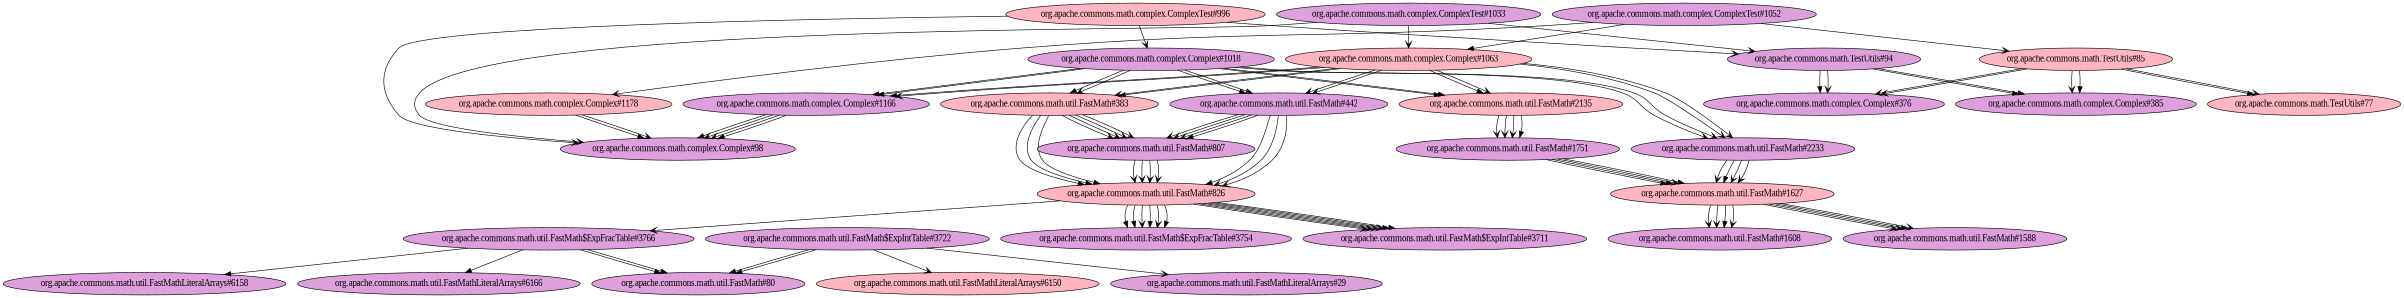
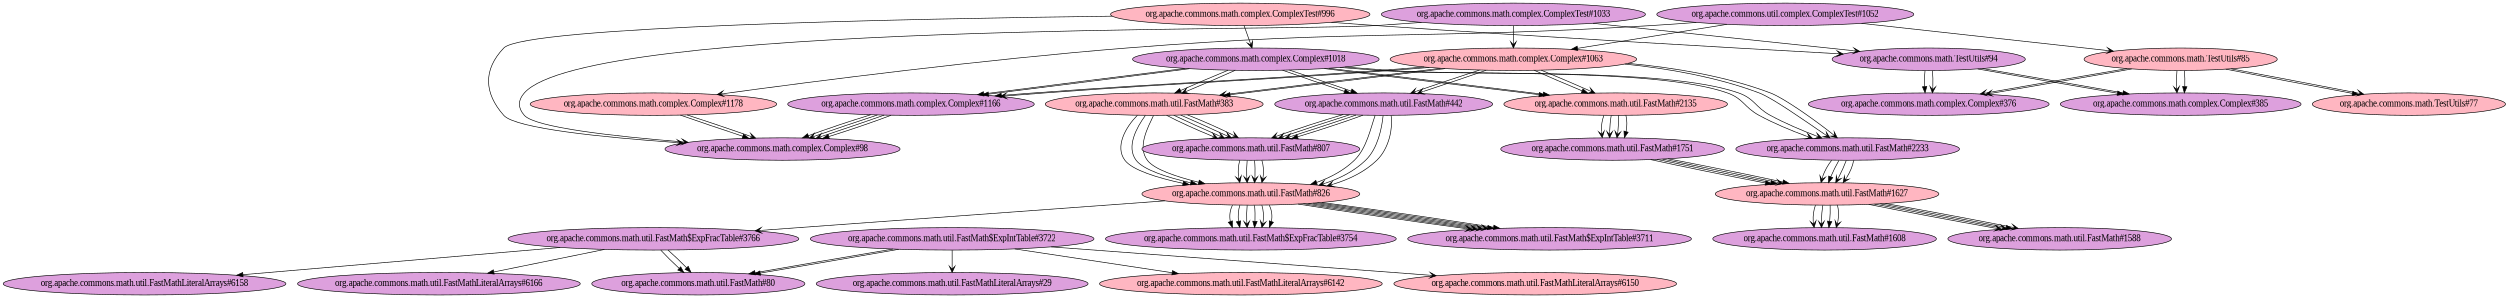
  digraph {
    fontname="Liberation Serif"
    node [fillcolor=plum fontname="Liberation Serif" style=filled]
    edge [arrowhead=vee fontname="Liberation Serif"]
    "org.apache.commons.math.complex.Complex#1063" [fillcolor=lightpink]
-   "org.apache.commons.math.complex.ComplexTest#1052"
+   "org.apache.commons.math.complex.ComplexTest#1052" [label="org.apache.commons.util.complex.ComplexTest#1052"]
    "org.apache.commons.math.TestUtils#85" [fillcolor=lightpink]
    "org.apache.commons.math.complex.Complex#1178" [fillcolor=lightpink]
    "org.apache.commons.math.util.FastMath#383" [fillcolor=lightpink]
    "org.apache.commons.math.util.FastMath#2233"
    "org.apache.commons.math.util.FastMath#442"
    "org.apache.commons.math.util.FastMath#2135" [fillcolor=lightpink]
    "org.apache.commons.math.complex.Complex#1166"
    "org.apache.commons.math.complex.Complex#385"
    "org.apache.commons.math.TestUtils#77" [fillcolor=lightpink]
    "org.apache.commons.math.complex.Complex#376"
    "org.apache.commons.math.complex.Complex#98"
    "org.apache.commons.math.util.FastMath#826" [fillcolor=lightpink]
    "org.apache.commons.math.util.FastMath#807"
    "org.apache.commons.math.util.FastMath#1627" [fillcolor=lightpink]
    "org.apache.commons.math.util.FastMath#1751"
    "org.apache.commons.math.util.FastMath$ExpIntTable#3711"
    "org.apache.commons.math.util.FastMath$ExpFracTable#3766"
    "org.apache.commons.math.util.FastMath$ExpFracTable#3754"
    "org.apache.commons.math.util.FastMath$ExpIntTable#3722"
    "org.apache.commons.math.util.FastMath#80"
    "org.apache.commons.math.util.FastMathLiteralArrays#29"
+   "org.apache.commons.math.util.FastMathLiteralArrays#6142" [fillcolor=lightpink]
    "org.apache.commons.math.util.FastMathLiteralArrays#6150" [fillcolor=lightpink]
    "org.apache.commons.math.util.FastMathLiteralArrays#6158"
    "org.apache.commons.math.util.FastMathLiteralArrays#6166"
    "org.apache.commons.math.util.FastMath#1588"
    "org.apache.commons.math.util.FastMath#1608"
    "org.apache.commons.math.complex.Complex#1018"
    "org.apache.commons.math.complex.ComplexTest#996" [fillcolor=lightpink]
    "org.apache.commons.math.TestUtils#94"
    "org.apache.commons.math.complex.ComplexTest#1033"
    "org.apache.commons.math.complex.Complex#1063" -> "org.apache.commons.math.util.FastMath#383"
    "org.apache.commons.math.complex.Complex#1063" -> "org.apache.commons.math.util.FastMath#383" [arrowhead=normal]
    "org.apache.commons.math.complex.Complex#1063" -> "org.apache.commons.math.util.FastMath#2233"
    "org.apache.commons.math.complex.Complex#1063" -> "org.apache.commons.math.util.FastMath#2233"
    "org.apache.commons.math.complex.Complex#1063" -> "org.apache.commons.math.util.FastMath#442"
    "org.apache.commons.math.complex.Complex#1063" -> "org.apache.commons.math.util.FastMath#442"
    "org.apache.commons.math.complex.Complex#1063" -> "org.apache.commons.math.util.FastMath#2135" [arrowhead=normal]
    "org.apache.commons.math.complex.Complex#1063" -> "org.apache.commons.math.util.FastMath#2135"
    "org.apache.commons.math.complex.Complex#1063" -> "org.apache.commons.math.complex.Complex#1166" [arrowhead=normal]
    "org.apache.commons.math.complex.Complex#1063" -> "org.apache.commons.math.complex.Complex#1166"
    "org.apache.commons.math.complex.ComplexTest#1052" -> "org.apache.commons.math.complex.Complex#1063" [arrowhead=normal]
    "org.apache.commons.math.complex.ComplexTest#1052" -> "org.apache.commons.math.TestUtils#85"
    "org.apache.commons.math.complex.ComplexTest#1052" -> "org.apache.commons.math.complex.Complex#1178"
    "org.apache.commons.math.TestUtils#85" -> "org.apache.commons.math.complex.Complex#385"
    "org.apache.commons.math.TestUtils#85" -> "org.apache.commons.math.complex.Complex#385" [arrowhead=normal]
    "org.apache.commons.math.TestUtils#85" -> "org.apache.commons.math.TestUtils#77" [arrowhead=normal]
    "org.apache.commons.math.TestUtils#85" -> "org.apache.commons.math.TestUtils#77"
    "org.apache.commons.math.TestUtils#85" -> "org.apache.commons.math.complex.Complex#376"
    "org.apache.commons.math.TestUtils#85" -> "org.apache.commons.math.complex.Complex#376"
    "org.apache.commons.math.complex.Complex#1178" -> "org.apache.commons.math.complex.Complex#98" [arrowhead=normal]
    "org.apache.commons.math.complex.Complex#1178" -> "org.apache.commons.math.complex.Complex#98"
    "org.apache.commons.math.util.FastMath#383" -> "org.apache.commons.math.util.FastMath#826" [arrowhead=normal]
    "org.apache.commons.math.util.FastMath#383" -> "org.apache.commons.math.util.FastMath#826" [arrowhead=normal]
    "org.apache.commons.math.util.FastMath#383" -> "org.apache.commons.math.util.FastMath#826" [arrowhead=normal]
    "org.apache.commons.math.util.FastMath#383" -> "org.apache.commons.math.util.FastMath#807"
    "org.apache.commons.math.util.FastMath#383" -> "org.apache.commons.math.util.FastMath#807"
    "org.apache.commons.math.util.FastMath#383" -> "org.apache.commons.math.util.FastMath#807"
    "org.apache.commons.math.util.FastMath#383" -> "org.apache.commons.math.util.FastMath#807"
    "org.apache.commons.math.util.FastMath#2233" -> "org.apache.commons.math.util.FastMath#1627"
    "org.apache.commons.math.util.FastMath#2233" -> "org.apache.commons.math.util.FastMath#1627" [arrowhead=normal]
    "org.apache.commons.math.util.FastMath#2233" -> "org.apache.commons.math.util.FastMath#1627"
    "org.apache.commons.math.util.FastMath#2233" -> "org.apache.commons.math.util.FastMath#1627"
    "org.apache.commons.math.util.FastMath#442" -> "org.apache.commons.math.util.FastMath#826" [arrowhead=normal]
    "org.apache.commons.math.util.FastMath#442" -> "org.apache.commons.math.util.FastMath#826"
    "org.apache.commons.math.util.FastMath#442" -> "org.apache.commons.math.util.FastMath#826"
    "org.apache.commons.math.util.FastMath#442" -> "org.apache.commons.math.util.FastMath#807"
    "org.apache.commons.math.util.FastMath#442" -> "org.apache.commons.math.util.FastMath#807"
    "org.apache.commons.math.util.FastMath#442" -> "org.apache.commons.math.util.FastMath#807"
    "org.apache.commons.math.util.FastMath#442" -> "org.apache.commons.math.util.FastMath#807" [arrowhead=normal]
    "org.apache.commons.math.util.FastMath#2135" -> "org.apache.commons.math.util.FastMath#1751"
    "org.apache.commons.math.util.FastMath#2135" -> "org.apache.commons.math.util.FastMath#1751"
    "org.apache.commons.math.util.FastMath#2135" -> "org.apache.commons.math.util.FastMath#1751"
    "org.apache.commons.math.util.FastMath#2135" -> "org.apache.commons.math.util.FastMath#1751" [arrowhead=normal]
    "org.apache.commons.math.complex.Complex#1166" -> "org.apache.commons.math.complex.Complex#98" [arrowhead=normal]
    "org.apache.commons.math.complex.Complex#1166" -> "org.apache.commons.math.complex.Complex#98"
    "org.apache.commons.math.complex.Complex#1166" -> "org.apache.commons.math.complex.Complex#98"
    "org.apache.commons.math.complex.Complex#1166" -> "org.apache.commons.math.complex.Complex#98" [arrowhead=normal]
    "org.apache.commons.math.util.FastMath#826" -> "org.apache.commons.math.util.FastMath$ExpIntTable#3711"
    "org.apache.commons.math.util.FastMath#826" -> "org.apache.commons.math.util.FastMath$ExpIntTable#3711"
    "org.apache.commons.math.util.FastMath#826" -> "org.apache.commons.math.util.FastMath$ExpIntTable#3711"
    "org.apache.commons.math.util.FastMath#826" -> "org.apache.commons.math.util.FastMath$ExpIntTable#3711"
    "org.apache.commons.math.util.FastMath#826" -> "org.apache.commons.math.util.FastMath$ExpIntTable#3711" [arrowhead=normal]
    "org.apache.commons.math.util.FastMath#826" -> "org.apache.commons.math.util.FastMath$ExpIntTable#3711" [arrowhead=normal]
    "org.apache.commons.math.util.FastMath#826" -> "org.apache.commons.math.util.FastMath$ExpFracTable#3766"
    "org.apache.commons.math.util.FastMath#826" -> "org.apache.commons.math.util.FastMath$ExpFracTable#3754" [arrowhead=normal]
    "org.apache.commons.math.util.FastMath#826" -> "org.apache.commons.math.util.FastMath$ExpFracTable#3754" [arrowhead=normal]
    "org.apache.commons.math.util.FastMath#826" -> "org.apache.commons.math.util.FastMath$ExpFracTable#3754"
    "org.apache.commons.math.util.FastMath#826" -> "org.apache.commons.math.util.FastMath$ExpFracTable#3754" [arrowhead=normal]
    "org.apache.commons.math.util.FastMath#826" -> "org.apache.commons.math.util.FastMath$ExpFracTable#3754"
    "org.apache.commons.math.util.FastMath#826" -> "org.apache.commons.math.util.FastMath$ExpFracTable#3754" [arrowhead=normal]
    "org.apache.commons.math.util.FastMath#807" -> "org.apache.commons.math.util.FastMath#826"
    "org.apache.commons.math.util.FastMath#807" -> "org.apache.commons.math.util.FastMath#826"
    "org.apache.commons.math.util.FastMath#807" -> "org.apache.commons.math.util.FastMath#826"
    "org.apache.commons.math.util.FastMath#807" -> "org.apache.commons.math.util.FastMath#826"
    "org.apache.commons.math.util.FastMath#1627" -> "org.apache.commons.math.util.FastMath#1588"
    "org.apache.commons.math.util.FastMath#1627" -> "org.apache.commons.math.util.FastMath#1588"
    "org.apache.commons.math.util.FastMath#1627" -> "org.apache.commons.math.util.FastMath#1588" [arrowhead=normal]
    "org.apache.commons.math.util.FastMath#1627" -> "org.apache.commons.math.util.FastMath#1588"
    "org.apache.commons.math.util.FastMath#1627" -> "org.apache.commons.math.util.FastMath#1608"
    "org.apache.commons.math.util.FastMath#1627" -> "org.apache.commons.math.util.FastMath#1608"
    "org.apache.commons.math.util.FastMath#1627" -> "org.apache.commons.math.util.FastMath#1608" [arrowhead=normal]
    "org.apache.commons.math.util.FastMath#1627" -> "org.apache.commons.math.util.FastMath#1608"
    "org.apache.commons.math.util.FastMath#1751" -> "org.apache.commons.math.util.FastMath#1627" [arrowhead=normal]
    "org.apache.commons.math.util.FastMath#1751" -> "org.apache.commons.math.util.FastMath#1627" [arrowhead=normal]
    "org.apache.commons.math.util.FastMath#1751" -> "org.apache.commons.math.util.FastMath#1627"
    "org.apache.commons.math.util.FastMath#1751" -> "org.apache.commons.math.util.FastMath#1627" [arrowhead=normal]
    "org.apache.commons.math.util.FastMath$ExpFracTable#3766" -> "org.apache.commons.math.util.FastMath#80" [arrowhead=normal]
    "org.apache.commons.math.util.FastMath$ExpFracTable#3766" -> "org.apache.commons.math.util.FastMath#80" [arrowhead=normal]
    "org.apache.commons.math.util.FastMath$ExpFracTable#3766" -> "org.apache.commons.math.util.FastMathLiteralArrays#6158" [arrowhead=normal]
    "org.apache.commons.math.util.FastMath$ExpFracTable#3766" -> "org.apache.commons.math.util.FastMathLiteralArrays#6166" [arrowhead=normal]
    "org.apache.commons.math.util.FastMath$ExpIntTable#3722" -> "org.apache.commons.math.util.FastMath#80" [arrowhead=normal]
    "org.apache.commons.math.util.FastMath$ExpIntTable#3722" -> "org.apache.commons.math.util.FastMath#80" [arrowhead=normal]
    "org.apache.commons.math.util.FastMath$ExpIntTable#3722" -> "org.apache.commons.math.util.FastMathLiteralArrays#29"
+   "org.apache.commons.math.util.FastMath$ExpIntTable#3722" -> "org.apache.commons.math.util.FastMathLiteralArrays#6142" [arrowhead=normal]
    "org.apache.commons.math.util.FastMath$ExpIntTable#3722" -> "org.apache.commons.math.util.FastMathLiteralArrays#6150"
    "org.apache.commons.math.complex.Complex#1018" -> "org.apache.commons.math.util.FastMath#383" [arrowhead=normal]
    "org.apache.commons.math.complex.Complex#1018" -> "org.apache.commons.math.util.FastMath#383"
    "org.apache.commons.math.complex.Complex#1018" -> "org.apache.commons.math.util.FastMath#2233"
    "org.apache.commons.math.complex.Complex#1018" -> "org.apache.commons.math.util.FastMath#2233"
    "org.apache.commons.math.complex.Complex#1018" -> "org.apache.commons.math.util.FastMath#442" [arrowhead=normal]
    "org.apache.commons.math.complex.Complex#1018" -> "org.apache.commons.math.util.FastMath#442" [arrowhead=normal]
    "org.apache.commons.math.complex.Complex#1018" -> "org.apache.commons.math.util.FastMath#2135" [arrowhead=normal]
    "org.apache.commons.math.complex.Complex#1018" -> "org.apache.commons.math.util.FastMath#2135" [arrowhead=normal]
    "org.apache.commons.math.complex.Complex#1018" -> "org.apache.commons.math.complex.Complex#1166" [arrowhead=normal]
    "org.apache.commons.math.complex.Complex#1018" -> "org.apache.commons.math.complex.Complex#1166" [arrowhead=normal]
    "org.apache.commons.math.complex.ComplexTest#996" -> "org.apache.commons.math.complex.Complex#98"
    "org.apache.commons.math.complex.ComplexTest#996" -> "org.apache.commons.math.complex.Complex#1018"
    "org.apache.commons.math.complex.ComplexTest#996" -> "org.apache.commons.math.TestUtils#94"
    "org.apache.commons.math.TestUtils#94" -> "org.apache.commons.math.complex.Complex#385" [arrowhead=normal]
    "org.apache.commons.math.TestUtils#94" -> "org.apache.commons.math.complex.Complex#385" [arrowhead=normal]
    "org.apache.commons.math.TestUtils#94" -> "org.apache.commons.math.complex.Complex#376" [arrowhead=normal]
    "org.apache.commons.math.TestUtils#94" -> "org.apache.commons.math.complex.Complex#376"
    "org.apache.commons.math.complex.ComplexTest#1033" -> "org.apache.commons.math.complex.Complex#1063"
    "org.apache.commons.math.complex.ComplexTest#1033" -> "org.apache.commons.math.complex.Complex#98"
    "org.apache.commons.math.complex.ComplexTest#1033" -> "org.apache.commons.math.TestUtils#94"
  }
